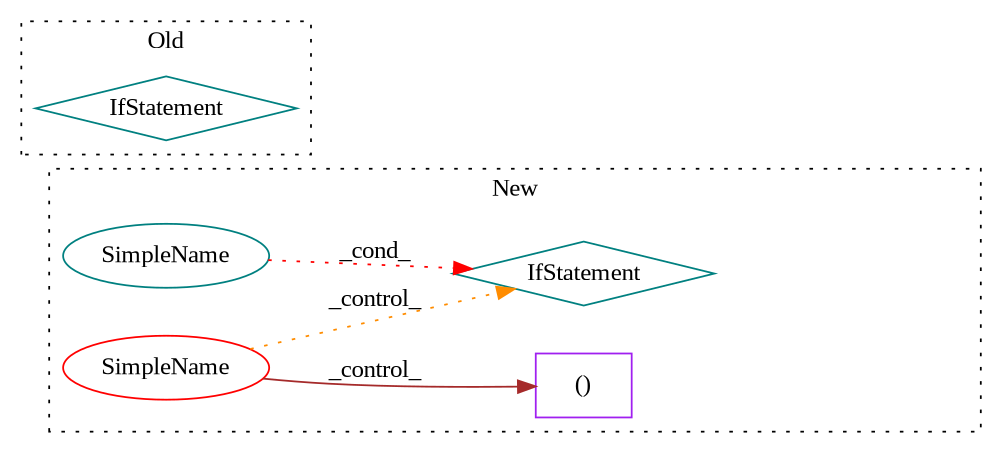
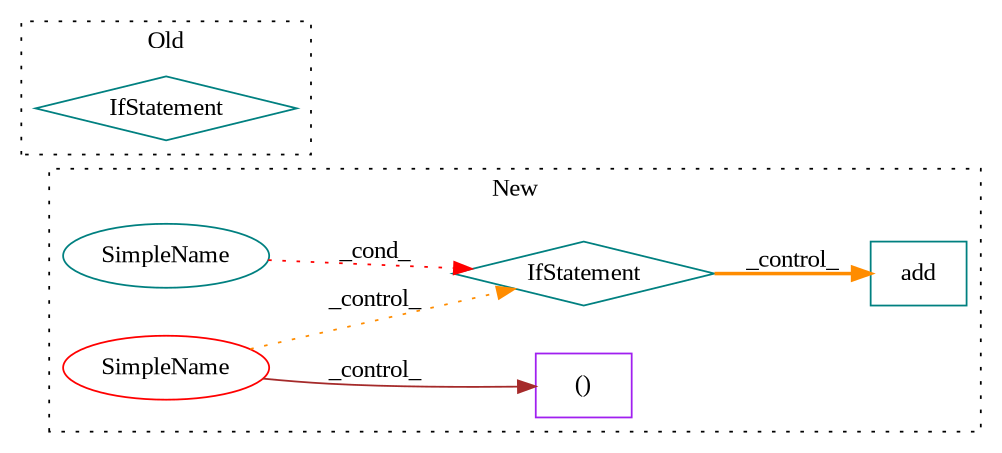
  digraph {
    rankdir=LR
    fontname="Liberation Serif"
    node [a=25 shape=box color=teal fontname="Liberation Serif"]
    edge [color=darkorange style=dotted fontname="Liberation Serif"]
+   n1 [a=32 l="4,1" label=add s="1187,1192"]
    n2 [l="4,2" label=IfStatement s="1145,1160" shape=diamond]
    n3 [a=42 label=SimpleName shape=ellipse]
    n4 [a=42 label=SimpleName shape=ellipse color=red]
    n5 [a=106 l=15 label="()" s=1103 color=purple]
    n6 [l=21 label=IfStatement s=1493 shape=diamond]
    subgraph cluster_1 {
      label=New
      style=dotted
+     n1
      n2
      n3
      n4
      n5
    }
    subgraph cluster_2 {
      label=Old
      style=dotted
      n6
    }
+   n2 -> n1 [label=_control_ style=bold]
    n3 -> n2 [label=_cond_ color=red]
    n4 -> n2 [label=_control_]
    n4 -> n5 [label=_control_ color=brown style=solid]
  }
